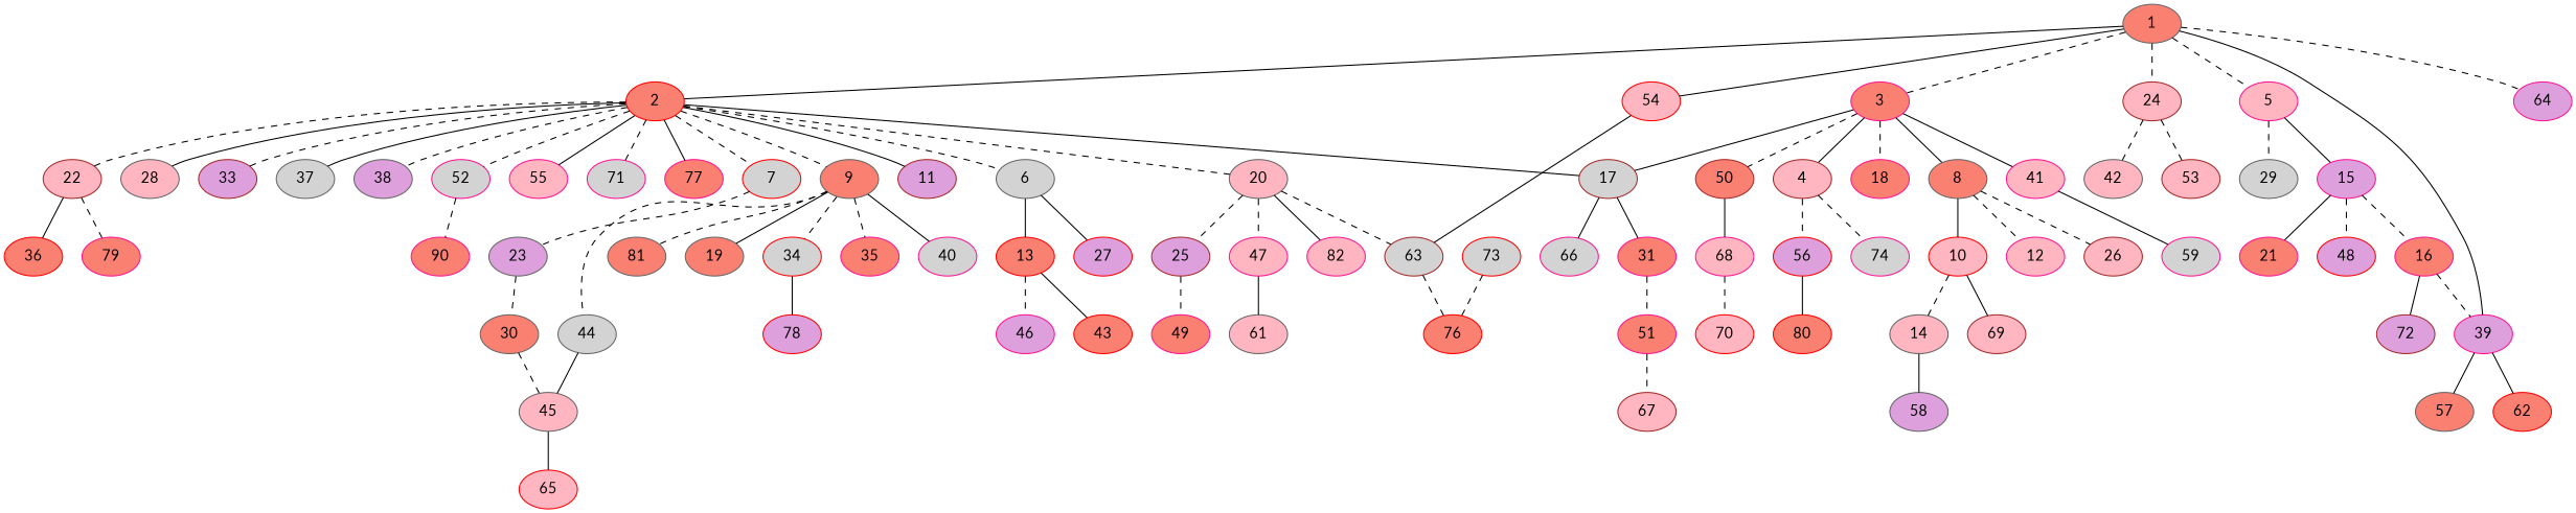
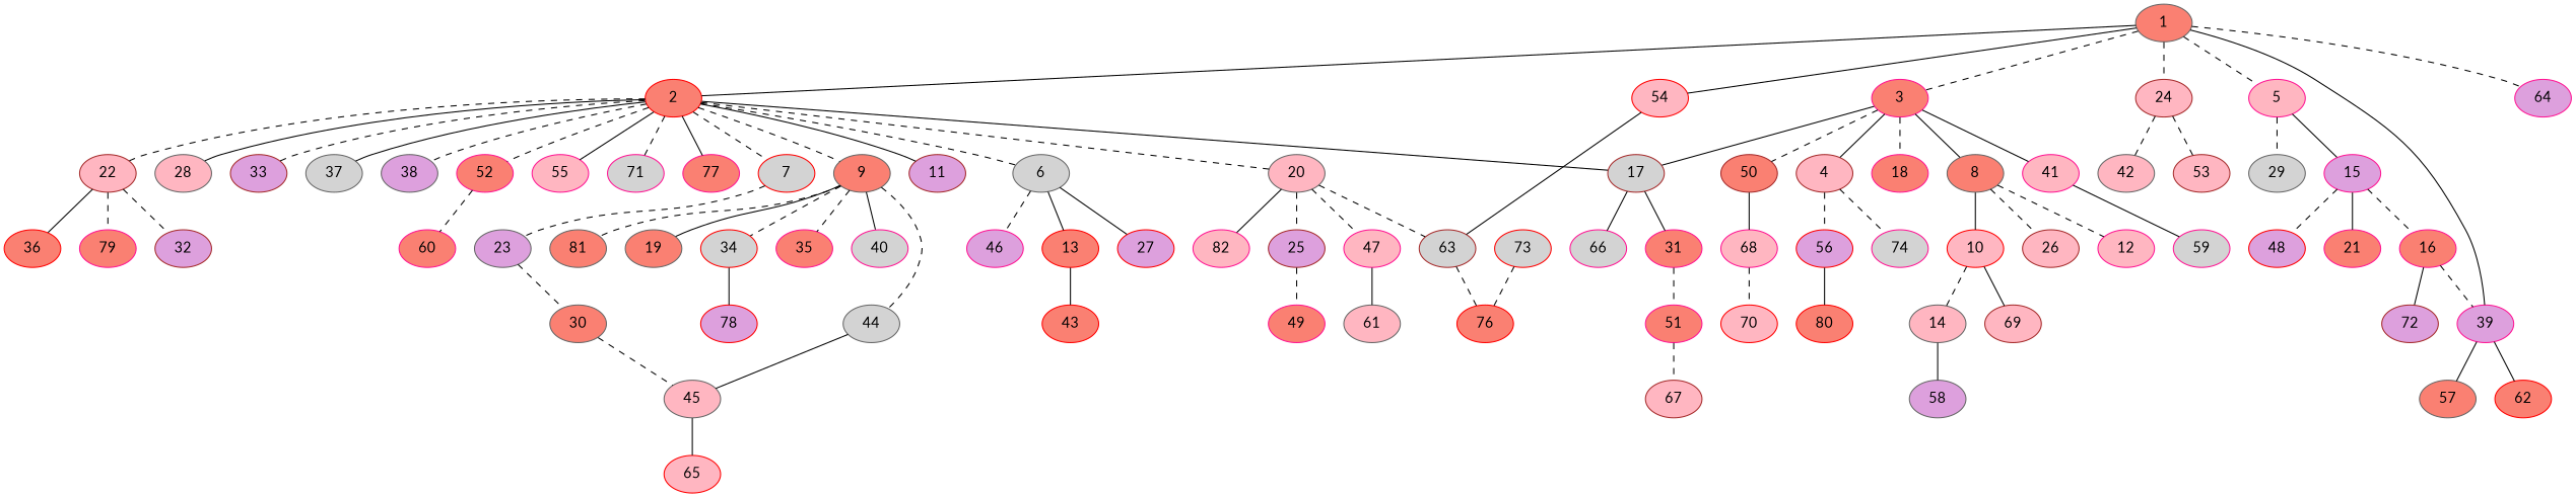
  graph {
    fontname=Lato
    node [color=deeppink fillcolor=salmon fontname=Lato style=filled]
    edge [fontname=Lato style=dashed]
    1 [color=gray40]
    2 [color=red]
    3
    5 [fillcolor=lightpink]
    24 [color=brown fillcolor=lightpink]
    39 [fillcolor=plum]
    54 [color=red fillcolor=lightpink]
    64 [fillcolor=plum]
    6 [color=gray40 fillcolor=lightgrey]
    7 [color=red fillcolor=lightgrey]
    9 [color=gray40]
    11 [color=brown fillcolor=plum]
    17 [color=brown fillcolor=lightgrey]
    20 [color=gray40 fillcolor=lightpink]
    22 [color=brown fillcolor=lightpink]
    28 [color=gray40 fillcolor=lightpink]
    33 [color=brown fillcolor=plum]
    37 [color=gray40 fillcolor=lightgrey]
    38 [color=gray40 fillcolor=plum]
-   52 [fillcolor=lightgrey]
+   52
    55 [fillcolor=lightpink]
    71 [fillcolor=lightgrey]
    77
    4 [color=brown fillcolor=lightpink]
    8 [color=gray40]
    18
    41 [fillcolor=lightpink]
    50 [color=brown]
    15 [fillcolor=plum]
    29 [color=gray40 fillcolor=lightgrey]
    42 [color=gray40 fillcolor=lightpink]
    53 [color=brown fillcolor=lightpink]
    57 [color=gray40]
    62 [color=red]
    63 [color=brown fillcolor=lightgrey]
    13 [color=red]
    27 [color=red fillcolor=plum]
    46 [fillcolor=plum]
    23 [color=gray40 fillcolor=plum]
    19 [color=gray40]
    34 [color=red fillcolor=lightgrey]
    35
    40 [fillcolor=lightgrey]
    44 [color=gray40 fillcolor=lightgrey]
    81 [color=gray40]
    31
    66 [fillcolor=lightgrey]
    25 [color=brown fillcolor=plum]
    47 [fillcolor=lightpink]
    82 [fillcolor=lightpink]
+   32 [color=brown fillcolor=plum]
    36 [color=red]
    79
-   60 [label=90]
+   60
    56 [color=red fillcolor=plum]
    74 [fillcolor=lightgrey]
    10 [color=red fillcolor=lightpink]
    12 [fillcolor=lightpink]
    26 [color=brown fillcolor=lightpink]
    59 [fillcolor=lightgrey]
    68 [fillcolor=lightpink]
    80 [color=red]
    73 [color=red fillcolor=lightgrey]
    76 [color=red]
    16
    21
    48 [color=red fillcolor=plum]
    43 [color=red]
    30 [color=gray40]
    14 [color=gray40 fillcolor=lightpink]
    69 [color=brown fillcolor=lightpink]
    78 [color=red fillcolor=plum]
    45 [color=gray40 fillcolor=lightpink]
    58 [color=gray40 fillcolor=plum]
    72 [color=brown fillcolor=plum]
    51
    49
    61 [color=gray40 fillcolor=lightpink]
    65 [color=red fillcolor=lightpink]
    67 [color=brown fillcolor=lightpink]
    70 [color=red fillcolor=lightpink]
    1 -- 2 [style=solid]
    1 -- 3
    1 -- 5
    1 -- 24
    1 -- 39 [style=solid]
    1 -- 54 [style=solid]
    1 -- 64
    2 -- 6
    2 -- 7
    2 -- 9
    2 -- 11 [style=solid]
    2 -- 17 [style=solid]
    2 -- 20
    2 -- 22
    2 -- 28 [style=solid]
    2 -- 33
    2 -- 37 [style=solid]
    2 -- 38
    2 -- 52
    2 -- 55 [style=solid]
    2 -- 71
    2 -- 77 [style=solid]
    3 -- 17 [style=solid]
    3 -- 4 [style=solid]
    3 -- 8 [style=solid]
    3 -- 18
    3 -- 41 [style=solid]
    3 -- 50
    5 -- 15 [style=solid]
    5 -- 29
    24 -- 42
    24 -- 53
    39 -- 57 [style=solid]
    39 -- 62 [style=solid]
    54 -- 63 [style=solid]
    6 -- 13 [style=solid]
    6 -- 27 [style=solid]
-   13 -- 46
+   6 -- 46
    7 -- 23
    9 -- 19 [style=solid]
    9 -- 34
    9 -- 35
    9 -- 40 [style=solid]
    9 -- 44
    9 -- 81
    17 -- 31 [style=solid]
    17 -- 66 [style=solid]
    20 -- 63
    20 -- 25
    20 -- 47
    20 -- 82 [style=solid]
+   22 -- 32
    22 -- 36 [style=solid]
    22 -- 79
    52 -- 60
    4 -- 56
    4 -- 74
    8 -- 10 [style=solid]
    8 -- 12
    8 -- 26
    41 -- 59 [style=solid]
    50 -- 68 [style=solid]
    15 -- 16
    15 -- 21 [style=solid]
    15 -- 48
    63 -- 76
    13 -- 43 [style=solid]
    23 -- 30
    34 -- 78 [style=solid]
    44 -- 45 [style=solid]
    31 -- 51
    25 -- 49
    47 -- 61 [style=solid]
    56 -- 80 [style=solid]
    10 -- 14
    10 -- 69 [style=solid]
    68 -- 70
    73 -- 76
    16 -- 39
    16 -- 72 [style=solid]
    30 -- 45
    14 -- 58 [style=solid]
    45 -- 65 [style=solid]
    51 -- 67
  }
